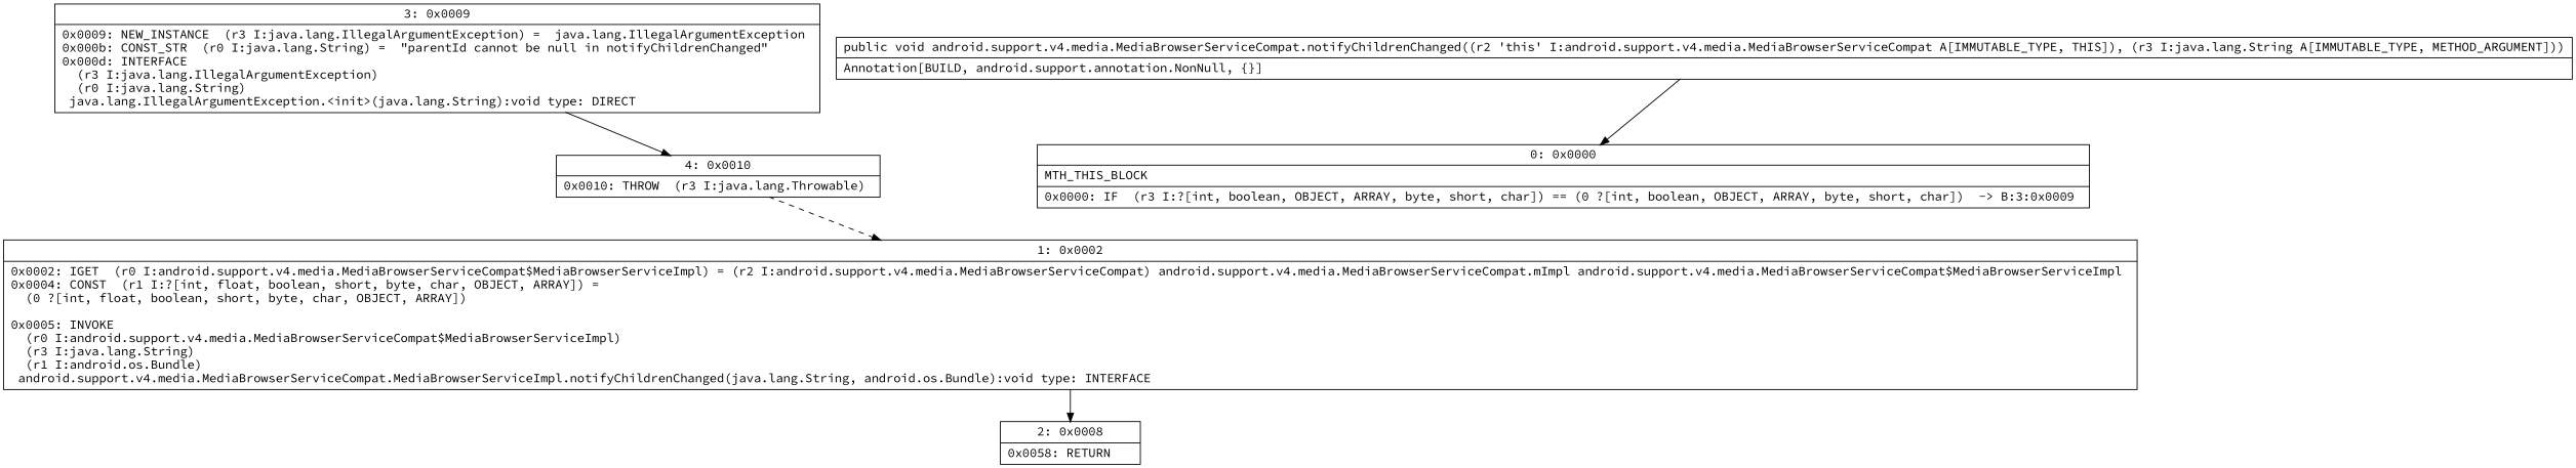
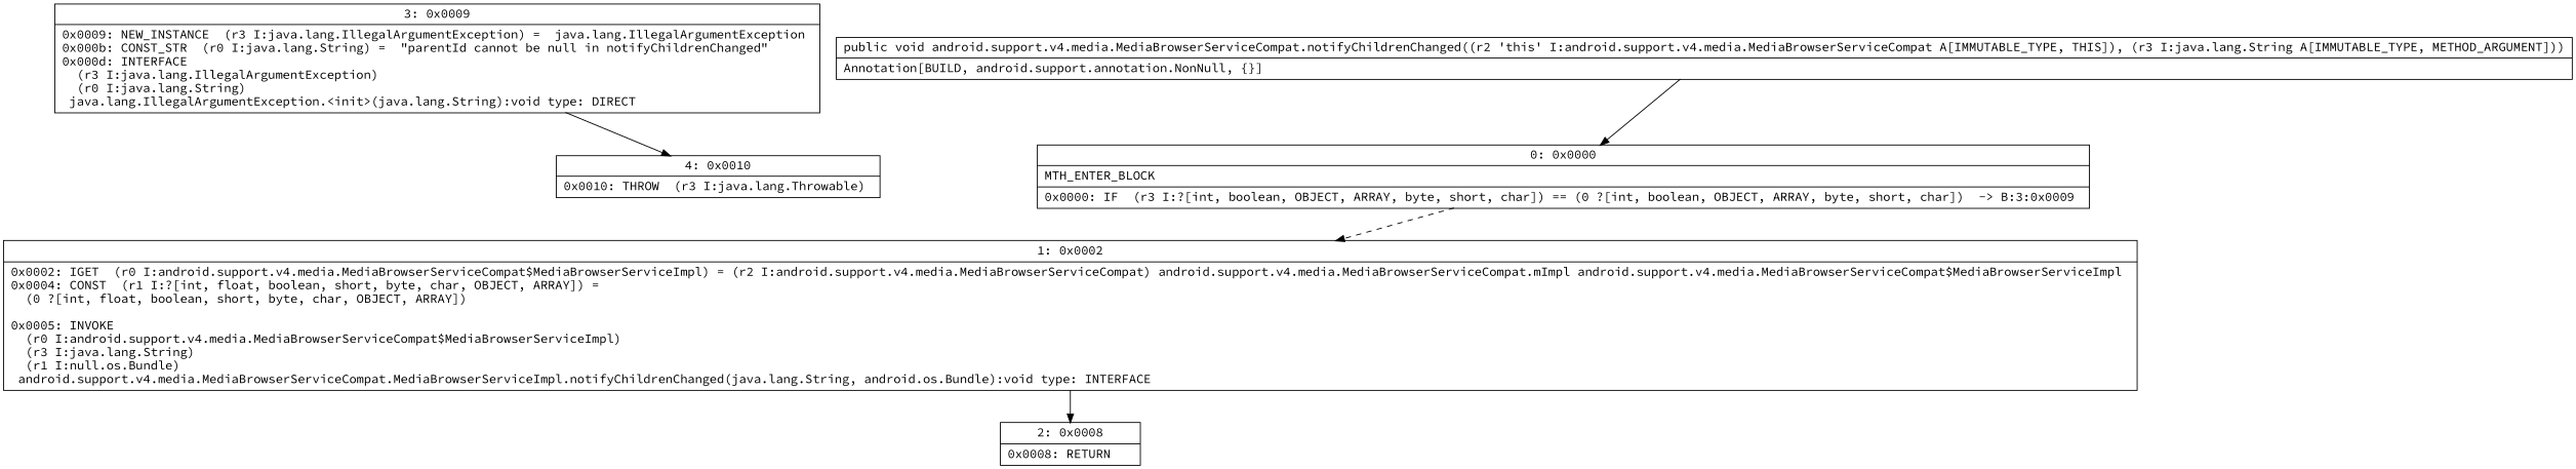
  digraph {
    fontname="Source Code Pro"
    node [fontname="Source Code Pro" shape=record]
    edge [fontname="Source Code Pro"]
-   n1 [label="{0\:\ 0x0000|MTH_THIS_BLOCK\l|0x0000: IF  (r3 I:?[int, boolean, OBJECT, ARRAY, byte, short, char]) == (0 ?[int, boolean, OBJECT, ARRAY, byte, short, char])  \-\> B:3:0x0009 \l}"]
-   n2 [label="{1\:\ 0x0002|0x0002: IGET  (r0 I:android.support.v4.media.MediaBrowserServiceCompat$MediaBrowserServiceImpl) = (r2 I:android.support.v4.media.MediaBrowserServiceCompat) android.support.v4.media.MediaBrowserServiceCompat.mImpl android.support.v4.media.MediaBrowserServiceCompat$MediaBrowserServiceImpl \l0x0004: CONST  (r1 I:?[int, float, boolean, short, byte, char, OBJECT, ARRAY]) = \l  (0 ?[int, float, boolean, short, byte, char, OBJECT, ARRAY])\l \l0x0005: INVOKE  \l  (r0 I:android.support.v4.media.MediaBrowserServiceCompat$MediaBrowserServiceImpl)\l  (r3 I:java.lang.String)\l  (r1 I:android.os.Bundle)\l android.support.v4.media.MediaBrowserServiceCompat.MediaBrowserServiceImpl.notifyChildrenChanged(java.lang.String, android.os.Bundle):void type: INTERFACE \l}"]
-   n3 [label="{2\:\ 0x0008|0x0058: RETURN   \l}"]
+   n1 [label="{0\:\ 0x0000|MTH_ENTER_BLOCK\l|0x0000: IF  (r3 I:?[int, boolean, OBJECT, ARRAY, byte, short, char]) == (0 ?[int, boolean, OBJECT, ARRAY, byte, short, char])  \-\> B:3:0x0009 \l}"]
+   n2 [label="{1\:\ 0x0002|0x0002: IGET  (r0 I:android.support.v4.media.MediaBrowserServiceCompat$MediaBrowserServiceImpl) = (r2 I:android.support.v4.media.MediaBrowserServiceCompat) android.support.v4.media.MediaBrowserServiceCompat.mImpl android.support.v4.media.MediaBrowserServiceCompat$MediaBrowserServiceImpl \l0x0004: CONST  (r1 I:?[int, float, boolean, short, byte, char, OBJECT, ARRAY]) = \l  (0 ?[int, float, boolean, short, byte, char, OBJECT, ARRAY])\l \l0x0005: INVOKE  \l  (r0 I:android.support.v4.media.MediaBrowserServiceCompat$MediaBrowserServiceImpl)\l  (r3 I:java.lang.String)\l  (r1 I:null.os.Bundle)\l android.support.v4.media.MediaBrowserServiceCompat.MediaBrowserServiceImpl.notifyChildrenChanged(java.lang.String, android.os.Bundle):void type: INTERFACE \l}"]
+   n3 [label="{2\:\ 0x0008|0x0008: RETURN   \l}"]
    n4 [label="{3\:\ 0x0009|0x0009: NEW_INSTANCE  (r3 I:java.lang.IllegalArgumentException) =  java.lang.IllegalArgumentException \l0x000b: CONST_STR  (r0 I:java.lang.String) =  \"parentId cannot be null in notifyChildrenChanged\" \l0x000d: INTERFACE  \l  (r3 I:java.lang.IllegalArgumentException)\l  (r0 I:java.lang.String)\l java.lang.IllegalArgumentException.\<init\>(java.lang.String):void type: DIRECT \l}"]
    n5 [label="{4\:\ 0x0010|0x0010: THROW  (r3 I:java.lang.Throwable) \l}"]
    n6 [label="{public void android.support.v4.media.MediaBrowserServiceCompat.notifyChildrenChanged((r2 'this' I:android.support.v4.media.MediaBrowserServiceCompat A[IMMUTABLE_TYPE, THIS]), (r3 I:java.lang.String A[IMMUTABLE_TYPE, METHOD_ARGUMENT]))  | Annotation[BUILD, android.support.annotation.NonNull, \{\}]\l}"]
-   n5 -> n2 [style=dashed]
+   n1 -> n2 [style=dashed]
    n2 -> n3
    n4 -> n5
    n6 -> n1
  }
